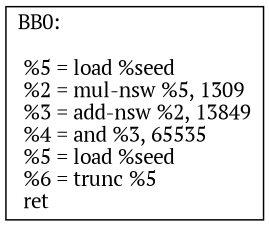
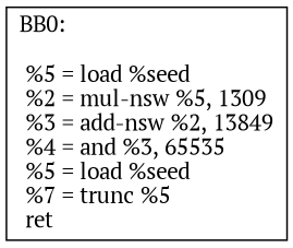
  digraph {
    fontname="PT Serif"
-   n1 [label="{BB0:\l\l  %5 = load %seed\l %2 = mul-nsw %5,  1309\l %3 = add-nsw %2,  13849\l %4 = and %3,  65535\l %5 = load %seed\l %6 = trunc %5\l ret \l}" shape=record fontname="PT Serif"]
+   n1 [label="{BB0:\l\l  %5 = load %seed\l %2 = mul-nsw %5,  1309\l %3 = add-nsw %2,  13849\l %4 = and %3,  65535\l %5 = load %seed\l %7 = trunc %5\l ret \l}" shape=record fontname="PT Serif"]
  }
